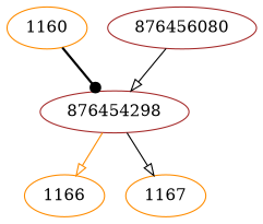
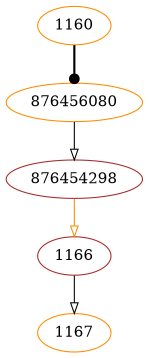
  strict digraph {
    node [color=darkorange]
    edge [arrowhead=onormal color=black style=solid]
    n1 [label=1160]
    876454298 [color=brown]
-   1166
+   1166 [color=brown]
    1167
-   876456080 [color=brown]
-   n1 -> 876454298 [arrowhead=dot style=bold]
+   876456080
+   n1 -> 876456080 [arrowhead=dot style=bold]
    876454298 -> 1166 [color=darkorange]
-   876454298 -> 1167
+   1166 -> 1167
    876456080 -> 876454298
  }
